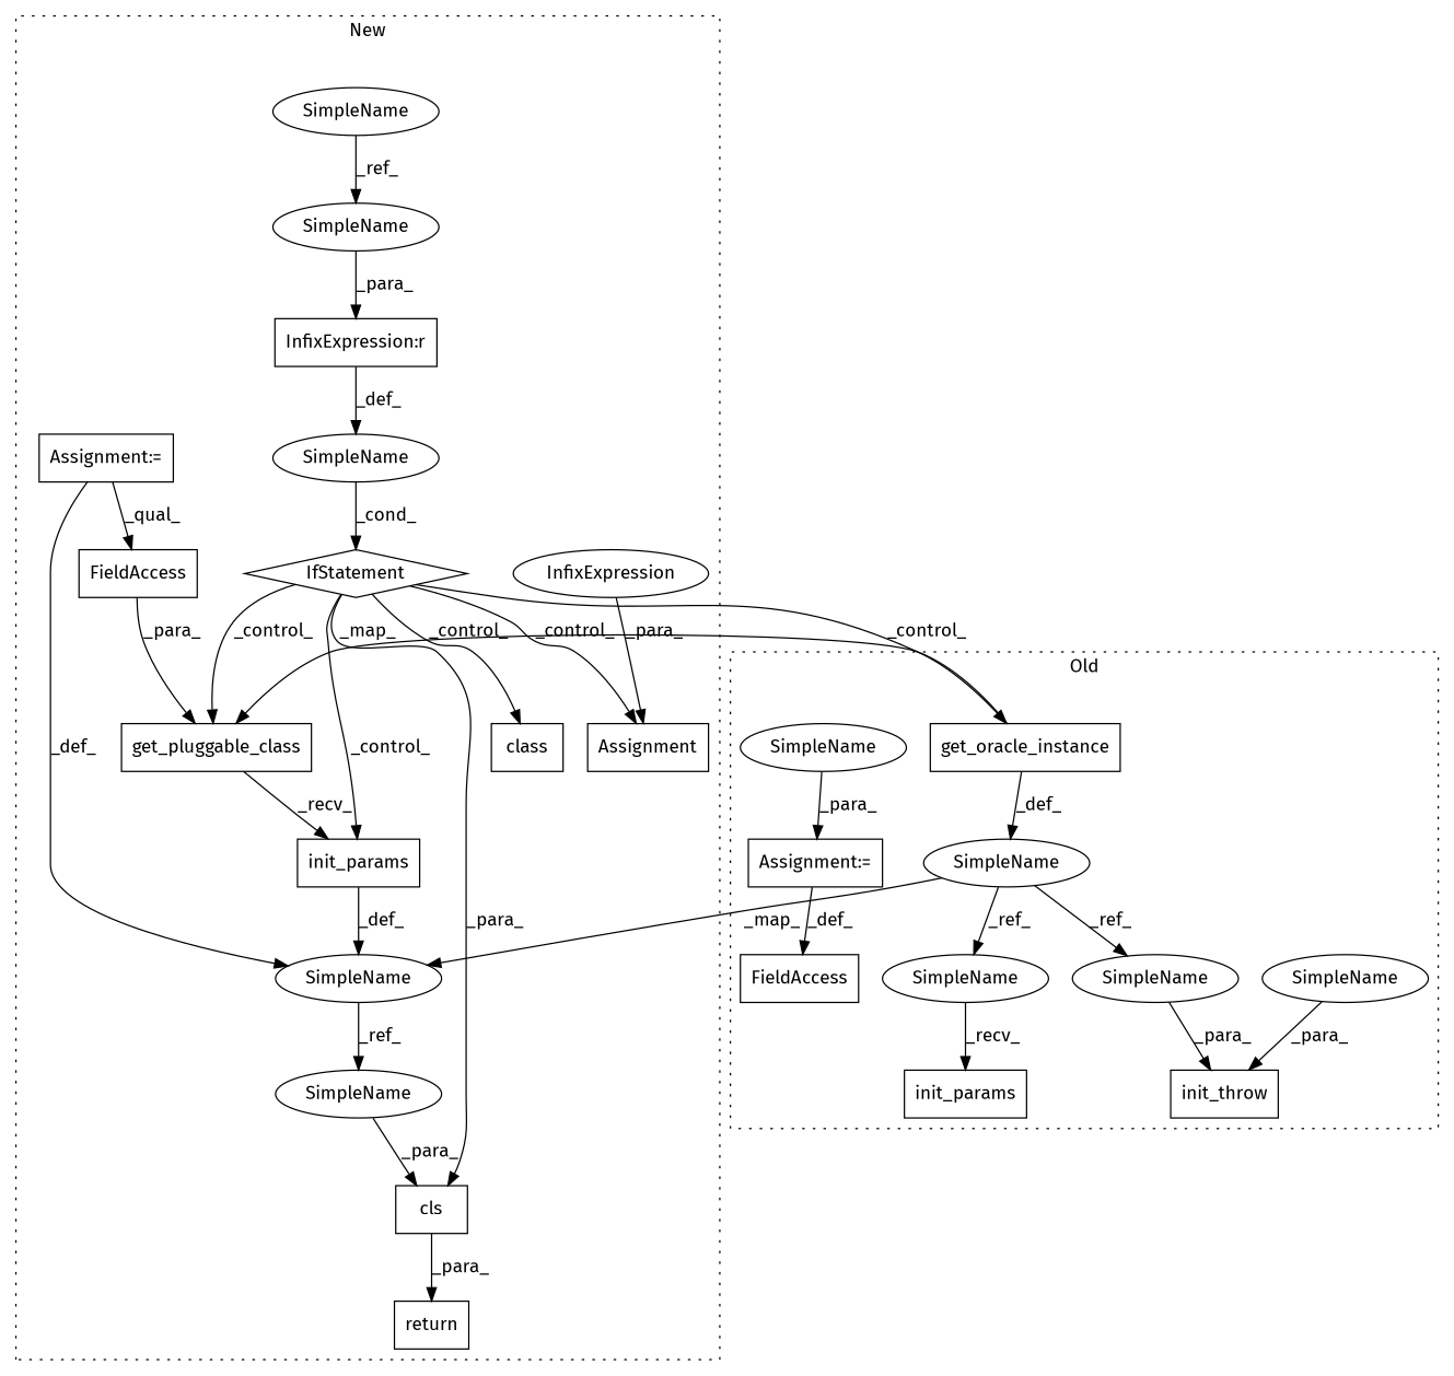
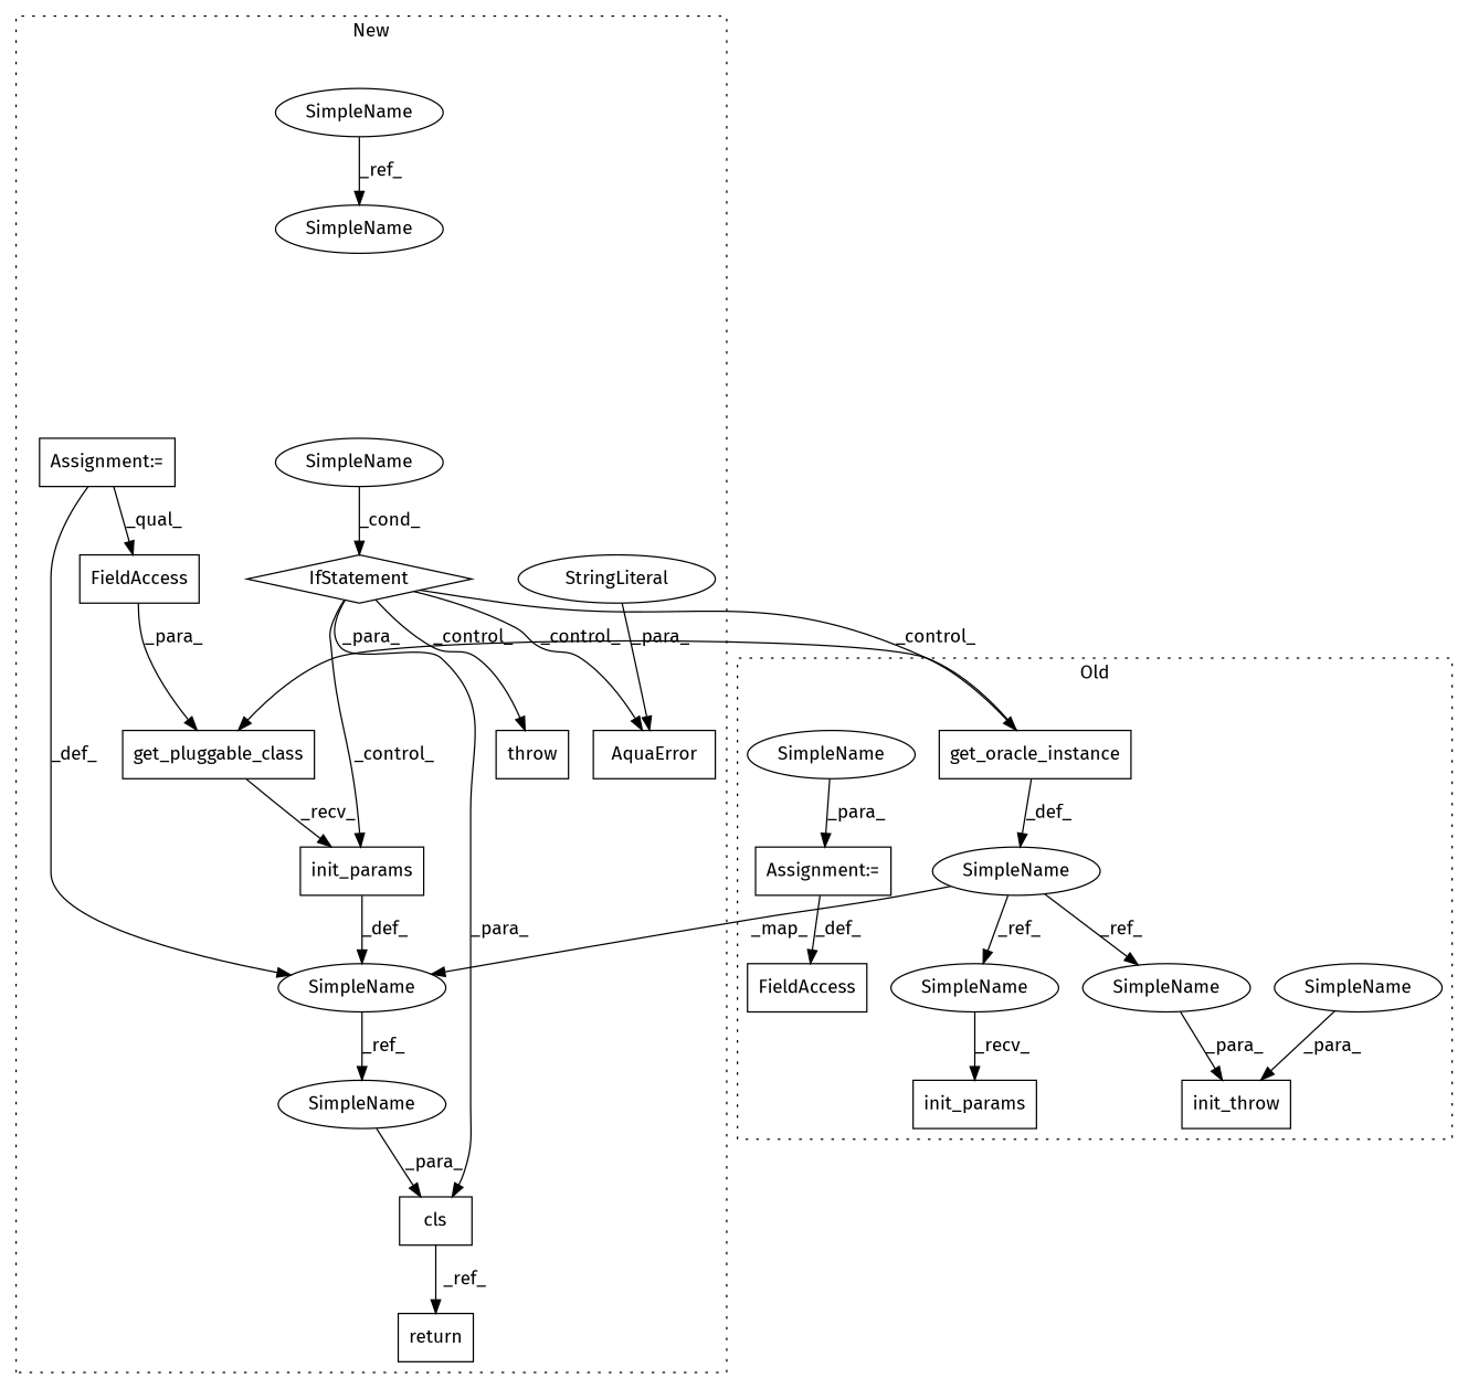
  digraph {
    fontname="Fira Sans"
    node [a=42 fontname="Fira Sans" l=6 shape=box]
    edge [fontname="Fira Sans"]
    n1 [a=32 l="12,1" label=init_params s="1315,1340"]
    n2 [a=32 l="20,1" label=get_oracle_instance s="1260,1301"]
    n3 [a=32 l="12,1" label=init_throw s="1352,1381"]
    n4 [a=7 l=1 label="Assignment:=" s=1169]
    n5 [a=22 l=11 label=FieldAccess s=1158]
    n6 [label=SimpleName s=1253 shape=ellipse]
    n7 [l=10 label=SimpleName s=1371 shape=ellipse]
    n8 [l=10 label=SimpleName s=1170 shape=ellipse]
    n9 [label=SimpleName s=1308 shape=ellipse]
    n10 [label=SimpleName s=1364 shape=ellipse]
    n11 [a=32 l="12,1" label=init_params s="1476,1501"]
    n12 [a=7 l=13 label="Assignment:=" s=1106]
    n13 [label=SimpleName shape=ellipse l=""]
    n14 [a=41 l=7 label=return s=1508]
-   n15 [a=27 l=4 label="InfixExpression:r" s=1197]
-   n16 [a=53 label=class s=1215]
+   n16 [a=53 label=throw s=1215]
    n17 [a=22 l=20 label=FieldAccess s=1432]
    n18 [a=25 l="4,2" label=IfStatement s="1183,1205" shape=diamond]
-   n19 [a=32 l="10,1" label=Assignment s="1221,1259"]
+   n19 [a=32 l="10,1" label=AquaError s="1221,1259"]
    n20 [a=32 l="20,1" label=get_pluggable_class s="1412,1474"]
    n21 [a=32 l="4,1" label=cls s="1515,1525"]
-   n22 [a=45 l=28 label=InfixExpression s=1231 shape=ellipse]
+   n22 [a=45 l=28 label=StringLiteral s=1231 shape=ellipse]
    n23 [l=10 label=SimpleName s=981 shape=ellipse]
    n24 [label=SimpleName s=1405 shape=ellipse]
    n25 [l=10 label=SimpleName s=1187 shape=ellipse]
    n26 [label=SimpleName s=1519 shape=ellipse]
    subgraph cluster_1 {
      label=Old
      style=dotted
      n1
      n2
      n3
      n4
      n5
      n6
      n7
      n8
      n9
      n10
    }
    subgraph cluster_2 {
      label=New
      style=dotted
      n11
      n12
      n13
      n14
-     n15
      n16
      n17
      n18
      n19
      n20
      n21
      n22
      n23
      n24
      n25
      n26
    }
    n2 -> n6 [label=_def_]
-   n2 -> n20 [label=_map_]
+   n2 -> n20 [label=_para_]
    n4 -> n5 [label=_def_]
    n6 -> n9 [label=_ref_]
    n6 -> n10 [label=_ref_]
    n6 -> n24 [label=_map_]
    n7 -> n3 [label=_para_]
    n8 -> n4 [label=_para_]
    n9 -> n1 [label=_recv_]
    n10 -> n3 [label=_para_]
    n11 -> n24 [label=_def_]
    n12 -> n17 [label=_qual_]
    n12 -> n24 [label=_def_]
    n13 -> n18 [label=_cond_]
-   n15 -> n13 [label=_def_]
    n17 -> n20 [label=_para_]
    n18 -> n2 [label=_control_]
    n18 -> n11 [label=_control_]
    n18 -> n16 [label=_control_]
    n18 -> n19 [label=_control_]
-   n18 -> n20 [label=_control_]
    n18 -> n21 [label=_para_]
    n20 -> n11 [label=_recv_]
-   n21 -> n14 [label=_para_]
+   n21 -> n14 [label=_ref_]
    n22 -> n19 [label=_para_]
    n23 -> n25 [label=_ref_]
    n24 -> n26 [label=_ref_]
-   n25 -> n15 [label=_para_]
    n26 -> n21 [label=_para_]
  }
